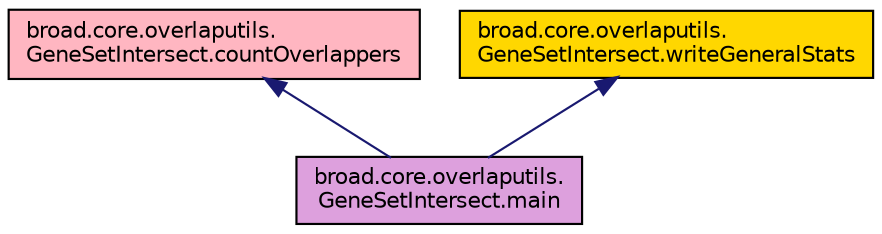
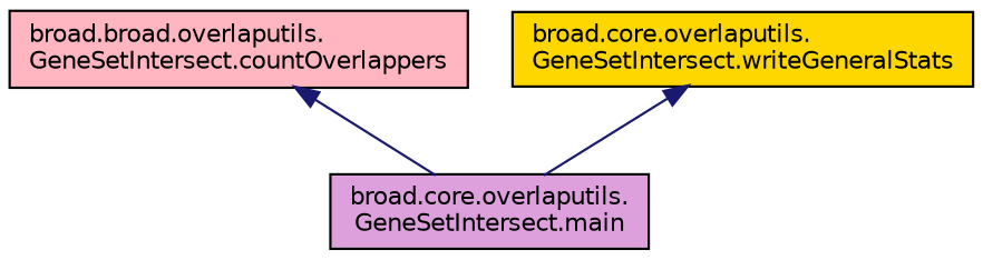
  digraph {
    rankdir=TB
    node [color=black fontname=Helvetica fontsize=10 shape=record style=filled]
    edge [color=midnightblue dir=back fontname=Helvetica fontsize=10 labelfontname=Helvetica labelfontsize=10 style=solid]
-   n1 [fillcolor=lightpink fontcolor=black height=0.2 label="broad.core.overlaputils.\lGeneSetIntersect.countOverlappers" width=0.4]
+   n1 [fillcolor=lightpink fontcolor=black height=0.2 label="broad.broad.overlaputils.\lGeneSetIntersect.countOverlappers" width=0.4]
    n2 [fillcolor=plum height=0.2 label="broad.core.overlaputils.\lGeneSetIntersect.main" width=0.4]
    n3 [fillcolor=gold height=0.2 label="broad.core.overlaputils.\lGeneSetIntersect.writeGeneralStats" width=0.4]
    n1 -> n2
    n3 -> n2
  }
